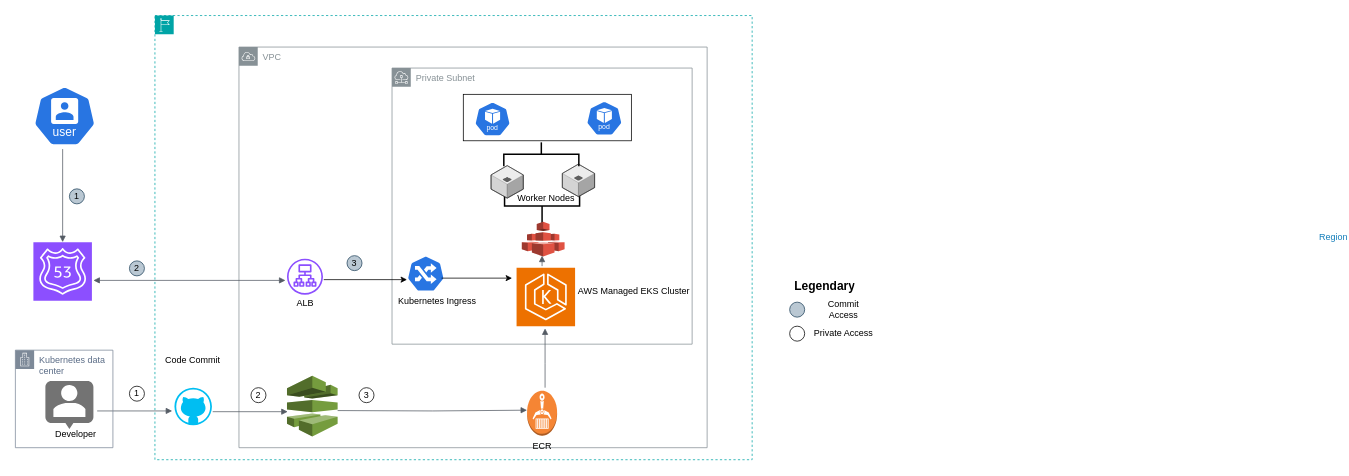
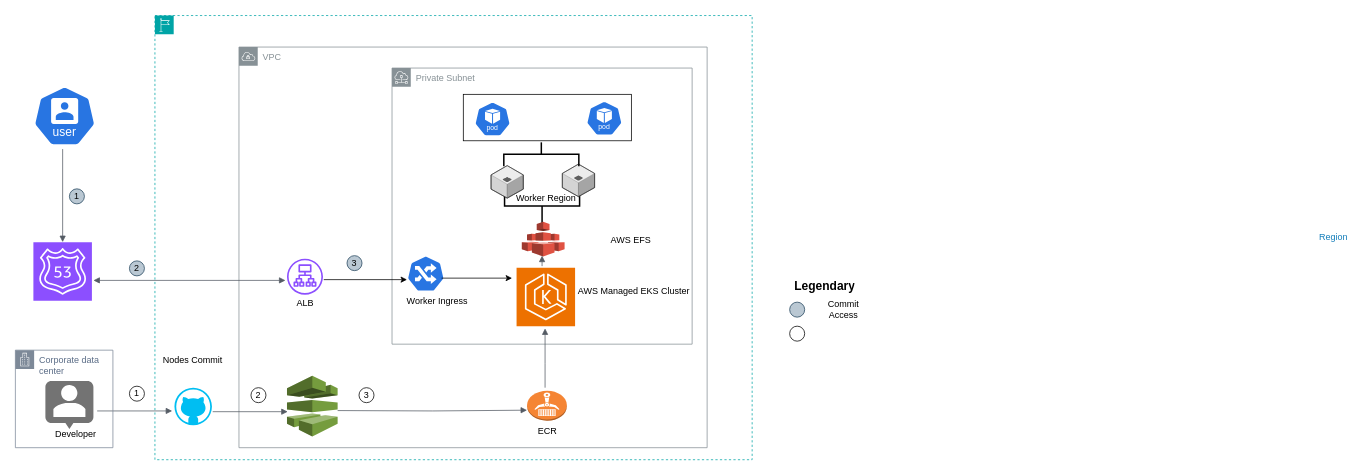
  <mxCell id="0" />
  <mxCell id="1" parent="0" />
  <mxCell id="2" value="Region" style="points=[[0,0],[0.25,0],[0.5,0],[0.75,0],[1,0],[1,0.25],[1,0.5],[1,0.75],[1,1],[0.75,1],[0.5,1],[0.25,1],[0,1],[0,0.75],[0,0.5],[0,0.25]];outlineConnect=0;gradientColor=none;html=1;whiteSpace=wrap;fontSize=12;fontStyle=0;container=1;pointerEvents=0;collapsible=0;recursiveResize=0;shape=mxgraph.aws4.group;grIcon=mxgraph.aws4.group_region;strokeColor=#00A4A6;fillColor=none;verticalAlign=middle;align=right;spacingLeft=30;fontColor=#147EBA;dashed=1;labelPosition=right;verticalLabelPosition=middle;" vertex="1" parent="1"><mxGeometry x="206" y="20" width="796" height="592" as="geometry" /></mxCell>
  <mxCell id="3" value="" style="rounded=0;whiteSpace=wrap;html=1;fillColor=none;" vertex="1" parent="2"><mxGeometry x="411" y="105" width="224" height="61.92" as="geometry" /></mxCell>
  <mxCell id="4" value="VPC" style="sketch=0;outlineConnect=0;gradientColor=none;html=1;whiteSpace=wrap;fontSize=12;fontStyle=0;shape=mxgraph.aws4.group;grIcon=mxgraph.aws4.group_vpc;strokeColor=#879196;fillColor=none;verticalAlign=top;align=left;spacingLeft=30;fontColor=#879196;dashed=0;" vertex="1" parent="2"><mxGeometry x="112" y="42" width="624" height="534" as="geometry" /></mxCell>
  <mxCell id="5" value="Private Subnet" style="sketch=0;outlineConnect=0;gradientColor=none;html=1;whiteSpace=wrap;fontSize=12;fontStyle=0;shape=mxgraph.aws4.group;grIcon=mxgraph.aws4.group_subnet;strokeColor=#879196;fillColor=none;verticalAlign=top;align=left;spacingLeft=30;fontColor=#879196;dashed=0;" vertex="1" parent="2"><mxGeometry x="316" y="70" width="400" height="368" as="geometry" /></mxCell>
  <mxCell id="6" value="" style="aspect=fixed;sketch=0;html=1;dashed=0;whitespace=wrap;fillColor=#2875E2;strokeColor=#ffffff;points=[[0.005,0.63,0],[0.1,0.2,0],[0.9,0.2,0],[0.5,0,0],[0.995,0.63,0],[0.72,0.99,0],[0.5,1,0],[0.28,0.99,0]];shape=mxgraph.kubernetes.icon2;kubernetesLabel=1;prIcon=pod" vertex="1" parent="2"><mxGeometry x="426" y="115" width="48" height="46.08" as="geometry" /></mxCell>
  <mxCell id="7" value="" style="aspect=fixed;sketch=0;html=1;dashed=0;whitespace=wrap;fillColor=#2875E2;strokeColor=#ffffff;points=[[0.005,0.63,0],[0.1,0.2,0],[0.9,0.2,0],[0.5,0,0],[0.995,0.63,0],[0.72,0.99,0],[0.5,1,0],[0.28,0.99,0]];shape=mxgraph.kubernetes.icon2;kubernetesLabel=1;prIcon=pod" vertex="1" parent="2"><mxGeometry x="575" y="114" width="48" height="46.08" as="geometry" /></mxCell>
  <mxCell id="8" value="" style="sketch=0;points=[[0,0,0],[0.25,0,0],[0.5,0,0],[0.75,0,0],[1,0,0],[0,1,0],[0.25,1,0],[0.5,1,0],[0.75,1,0],[1,1,0],[0,0.25,0],[0,0.5,0],[0,0.75,0],[1,0.25,0],[1,0.5,0],[1,0.75,0]];outlineConnect=0;fontColor=#232F3E;fillColor=#ED7100;strokeColor=#ffffff;dashed=0;verticalLabelPosition=bottom;verticalAlign=top;align=center;html=1;fontSize=12;fontStyle=0;aspect=fixed;shape=mxgraph.aws4.resourceIcon;resIcon=mxgraph.aws4.eks;" vertex="1" parent="2"><mxGeometry x="482" y="336" width="78" height="78" as="geometry" /></mxCell>
- <mxCell id="9" value="ECR" style="outlineConnect=0;dashed=0;verticalLabelPosition=bottom;verticalAlign=top;align=center;html=1;shape=mxgraph.aws3.ecr;fillColor=#F58534;gradientColor=none;" vertex="1" parent="2"><mxGeometry x="496" y="500" width="40" height="60" as="geometry" /></mxCell>
+ <mxCell id="9" value="ECR" style="outlineConnect=0;dashed=0;verticalLabelPosition=bottom;verticalAlign=top;align=center;html=1;shape=mxgraph.aws3.ecr;fillColor=#F58534;gradientColor=none;" vertex="1" parent="2"><mxGeometry x="496" y="500" width="53" height="40" as="geometry" /></mxCell>
  <mxCell id="10" value="" style="sketch=0;outlineConnect=0;fontColor=#232F3E;gradientColor=none;fillColor=#8C4FFF;strokeColor=none;dashed=0;verticalLabelPosition=bottom;verticalAlign=top;align=center;html=1;fontSize=12;fontStyle=0;aspect=fixed;pointerEvents=1;shape=mxgraph.aws4.application_load_balancer;" vertex="1" parent="2"><mxGeometry x="176" y="324" width="48" height="48" as="geometry" /></mxCell>
  <mxCell id="11" value="" style="aspect=fixed;sketch=0;html=1;dashed=0;whitespace=wrap;fillColor=#2875E2;strokeColor=#ffffff;points=[[0.005,0.63,0],[0.1,0.2,0],[0.9,0.2,0],[0.5,0,0],[0.995,0.63,0],[0.72,0.99,0],[0.5,1,0],[0.28,0.99,0]];shape=mxgraph.kubernetes.icon2;prIcon=ing;direction=east;" vertex="1" parent="2"><mxGeometry x="336" y="320" width="50" height="48" as="geometry" /></mxCell>
  <mxCell id="12" value="" style="strokeWidth=2;html=1;shape=mxgraph.flowchart.annotation_2;align=left;labelPosition=right;pointerEvents=1;direction=north;" vertex="1" parent="2"><mxGeometry x="466" y="230" width="100" height="48" as="geometry" /></mxCell>
- <mxCell id="13" value="Kubernetes Ingress" style="text;html=1;align=center;verticalAlign=middle;resizable=0;points=[];autosize=1;strokeColor=none;fillColor=none;" vertex="1" parent="2"><mxGeometry x="304" y="365" width="144" height="32" as="geometry" /></mxCell>
+ <mxCell id="13" value="Worker Ingress" style="text;html=1;align=center;verticalAlign=middle;resizable=0;points=[];autosize=1;strokeColor=none;fillColor=none;" vertex="1" parent="2"><mxGeometry x="304" y="365" width="144" height="32" as="geometry" /></mxCell>
  <mxCell id="14" value="" style="verticalLabelPosition=bottom;html=1;verticalAlign=top;strokeWidth=1;align=center;outlineConnect=0;dashed=0;outlineConnect=0;shape=mxgraph.aws3d.application_server;fillColor=#ECECEC;strokeColor=#5E5E5E;aspect=fixed;" vertex="1" parent="2"><mxGeometry x="448" y="200" width="43" height="43.35" as="geometry" /></mxCell>
  <mxCell id="15" value="" style="verticalLabelPosition=bottom;html=1;verticalAlign=top;strokeWidth=1;align=center;outlineConnect=0;dashed=0;outlineConnect=0;shape=mxgraph.aws3d.application_server;fillColor=#ECECEC;strokeColor=#5E5E5E;aspect=fixed;" vertex="1" parent="2"><mxGeometry x="543" y="198" width="43" height="43.35" as="geometry" /></mxCell>
  <mxCell id="16" value="" style="strokeWidth=2;html=1;shape=mxgraph.flowchart.annotation_2;align=left;labelPosition=right;pointerEvents=1;direction=south;" vertex="1" parent="2"><mxGeometry x="465" y="169" width="100" height="32" as="geometry" /></mxCell>
- <mxCell id="17" value="Worker Nodes" style="text;html=1;align=center;verticalAlign=middle;resizable=0;points=[];autosize=1;strokeColor=none;fillColor=none;" vertex="1" parent="2"><mxGeometry x="465" y="228" width="112" height="32" as="geometry" /></mxCell>
+ <mxCell id="17" value="Worker Region" style="text;html=1;align=center;verticalAlign=middle;resizable=0;points=[];autosize=1;strokeColor=none;fillColor=none;" vertex="1" parent="2"><mxGeometry x="465" y="228" width="112" height="32" as="geometry" /></mxCell>
  <mxCell id="18" value="AWS Managed EKS Cluster" style="text;html=1;align=center;verticalAlign=middle;resizable=0;points=[];autosize=1;strokeColor=none;fillColor=none;" vertex="1" parent="2"><mxGeometry x="550" y="352" width="176" height="32" as="geometry" /></mxCell>
  <mxCell id="19" value="ALB" style="text;html=1;align=center;verticalAlign=middle;resizable=0;points=[];autosize=1;strokeColor=none;fillColor=none;" vertex="1" parent="2"><mxGeometry x="176" y="368" width="48" height="32" as="geometry" /></mxCell>
  <mxCell id="20" value="" style="verticalLabelPosition=bottom;html=1;verticalAlign=top;align=center;strokeColor=none;fillColor=#00BEF2;shape=mxgraph.azure.github_code;pointerEvents=1;" vertex="1" parent="2"><mxGeometry x="26" y="496" width="50" height="50" as="geometry" /></mxCell>
  <mxCell id="21" value="" style="edgeStyle=orthogonalEdgeStyle;html=1;endArrow=block;elbow=vertical;startArrow=none;endFill=1;strokeColor=#545B64;rounded=0;" edge="1" parent="2"><mxGeometry width="100" relative="1" as="geometry"><mxPoint x="77" y="528" as="sourcePoint" /><mxPoint x="177" y="528" as="targetPoint" /></mxGeometry></mxCell>
  <mxCell id="22" value="" style="outlineConnect=0;dashed=0;verticalLabelPosition=bottom;verticalAlign=top;align=center;html=1;shape=mxgraph.aws3.codepipeline;fillColor=#759C3E;gradientColor=none;" vertex="1" parent="2"><mxGeometry x="176" y="480" width="67.5" height="81" as="geometry" /></mxCell>
  <mxCell id="23" value="" style="edgeStyle=orthogonalEdgeStyle;html=1;endArrow=block;elbow=vertical;startArrow=none;endFill=1;strokeColor=#545B64;rounded=0;" edge="1" parent="2"><mxGeometry width="100" relative="1" as="geometry"><mxPoint x="243.5" y="526.5" as="sourcePoint" /><mxPoint x="496" y="526" as="targetPoint" /></mxGeometry></mxCell>
  <mxCell id="24" value="" style="edgeStyle=orthogonalEdgeStyle;html=1;endArrow=block;elbow=vertical;startArrow=none;endFill=1;strokeColor=#545B64;rounded=0;" edge="1" parent="2"><mxGeometry width="100" relative="1" as="geometry"><mxPoint x="-77" y="527" as="sourcePoint" /><mxPoint x="23" y="527" as="targetPoint" /></mxGeometry></mxCell>
  <mxCell id="25" value="" style="edgeStyle=orthogonalEdgeStyle;html=1;endArrow=block;elbow=vertical;startArrow=none;endFill=1;strokeColor=#545B64;rounded=0;" edge="1" parent="2"><mxGeometry width="100" relative="1" as="geometry"><mxPoint x="520" y="496" as="sourcePoint" /><mxPoint x="520" y="417" as="targetPoint" /><Array as="points"><mxPoint x="520" y="464" /><mxPoint x="520" y="464" /></Array></mxGeometry></mxCell>
  <mxCell id="26" value="2" style="ellipse;whiteSpace=wrap;html=1;aspect=fixed;" vertex="1" parent="2"><mxGeometry x="128" y="496" width="20" height="20" as="geometry" /></mxCell>
  <mxCell id="27" value="3" style="ellipse;whiteSpace=wrap;html=1;aspect=fixed;" vertex="1" parent="2"><mxGeometry x="272" y="496" width="20" height="20" as="geometry" /></mxCell>
  <mxCell id="28" value="3" style="ellipse;whiteSpace=wrap;html=1;aspect=fixed;fillColor=#bac8d3;strokeColor=#23445d;" vertex="1" parent="2"><mxGeometry x="256" y="320" width="20" height="20" as="geometry" /></mxCell>
  <mxCell id="29" value="" style="endArrow=classic;html=1;rounded=0;" edge="1" parent="2"><mxGeometry width="50" height="50" relative="1" as="geometry"><mxPoint x="225" y="352" as="sourcePoint" /><mxPoint x="336" y="352" as="targetPoint" /></mxGeometry></mxCell>
  <mxCell id="30" value="" style="outlineConnect=0;dashed=0;verticalLabelPosition=bottom;verticalAlign=top;align=center;html=1;shape=mxgraph.aws3.efs;fillColor=#E05243;gradientColor=none;" vertex="1" parent="2"><mxGeometry x="489" y="275" width="57" height="46" as="geometry" /></mxCell>
  <mxCell id="31" value="" style="edgeStyle=orthogonalEdgeStyle;html=1;endArrow=block;elbow=vertical;startArrow=none;endFill=1;strokeColor=#545B64;rounded=0;" edge="1" parent="2"><mxGeometry width="100" relative="1" as="geometry"><mxPoint x="516" y="334" as="sourcePoint" /><mxPoint x="516" y="320" as="targetPoint" /></mxGeometry></mxCell>
+ <mxCell id="32" value="AWS EFS" style="text;html=1;align=center;verticalAlign=middle;resizable=0;points=[];autosize=1;strokeColor=none;fillColor=none;" vertex="1" parent="2"><mxGeometry x="598" y="286" width="72" height="26" as="geometry" /></mxCell>
  <mxCell id="33" value="" style="aspect=fixed;sketch=0;html=1;dashed=0;whitespace=wrap;fillColor=#2875E2;strokeColor=#ffffff;points=[[0.005,0.63,0],[0.1,0.2,0],[0.9,0.2,0],[0.5,0,0],[0.995,0.63,0],[0.72,0.99,0],[0.5,1,0],[0.28,0.99,0]];shape=mxgraph.kubernetes.icon2;kubernetesLabel=1;prIcon=user" vertex="1" parent="1"><mxGeometry x="44" y="114" width="83.33" height="80" as="geometry" /></mxCell>
  <mxCell id="34" value="" style="sketch=0;points=[[0,0,0],[0.25,0,0],[0.5,0,0],[0.75,0,0],[1,0,0],[0,1,0],[0.25,1,0],[0.5,1,0],[0.75,1,0],[1,1,0],[0,0.25,0],[0,0.5,0],[0,0.75,0],[1,0.25,0],[1,0.5,0],[1,0.75,0]];outlineConnect=0;fontColor=#232F3E;fillColor=#8C4FFF;strokeColor=#ffffff;dashed=0;verticalLabelPosition=bottom;verticalAlign=top;align=center;html=1;fontSize=12;fontStyle=0;aspect=fixed;shape=mxgraph.aws4.resourceIcon;resIcon=mxgraph.aws4.route_53;" vertex="1" parent="1"><mxGeometry x="44" y="322" width="78" height="78" as="geometry" /></mxCell>
  <mxCell id="35" value="" style="edgeStyle=orthogonalEdgeStyle;html=1;endArrow=block;elbow=vertical;startArrow=none;endFill=1;strokeColor=#545B64;rounded=0;exitX=0.468;exitY=1.05;exitDx=0;exitDy=0;exitPerimeter=0;entryX=0.5;entryY=0;entryDx=0;entryDy=0;entryPerimeter=0;" edge="1" parent="1" source="33" target="34"><mxGeometry width="100" relative="1" as="geometry"><mxPoint x="60" y="210" as="sourcePoint" /><mxPoint x="160" y="210" as="targetPoint" /></mxGeometry></mxCell>
  <mxCell id="36" value="" style="edgeStyle=orthogonalEdgeStyle;html=1;endArrow=block;elbow=vertical;startArrow=block;startFill=1;endFill=1;strokeColor=#545B64;rounded=0;" edge="1" parent="1"><mxGeometry width="100" relative="1" as="geometry"><mxPoint x="124" y="373" as="sourcePoint" /><mxPoint x="380" y="373" as="targetPoint" /><Array as="points"><mxPoint x="124" y="373" /><mxPoint x="124" y="373" /></Array></mxGeometry></mxCell>
  <mxCell id="37" value="" style="html=1;dashed=0;aspect=fixed;verticalLabelPosition=bottom;verticalAlign=top;align=center;shape=mxgraph.gmdl.chat;strokeColor=none;fillColor=#737373;shadow=0;sketch=0;" vertex="1" parent="1"><mxGeometry x="60" y="507" width="64" height="64" as="geometry" /></mxCell>
- <mxCell id="38" value="Code Commit" style="text;html=1;align=center;verticalAlign=middle;resizable=0;points=[];autosize=1;strokeColor=none;fillColor=none;" vertex="1" parent="1"><mxGeometry x="200" y="463" width="112" height="32" as="geometry" /></mxCell>
+ <mxCell id="38" value="Nodes Commit" style="text;html=1;align=center;verticalAlign=middle;resizable=0;points=[];autosize=1;strokeColor=none;fillColor=none;" vertex="1" parent="1"><mxGeometry x="200" y="463" width="112" height="32" as="geometry" /></mxCell>
  <mxCell id="39" value="Developer" style="text;html=1;align=center;verticalAlign=middle;resizable=0;points=[];autosize=1;strokeColor=none;fillColor=none;" vertex="1" parent="1"><mxGeometry x="60" y="562" width="80" height="32" as="geometry" /></mxCell>
- <mxCell id="40" value="Kubernetes data center" style="points=[[0,0],[0.25,0],[0.5,0],[0.75,0],[1,0],[1,0.25],[1,0.5],[1,0.75],[1,1],[0.75,1],[0.5,1],[0.25,1],[0,1],[0,0.75],[0,0.5],[0,0.25]];outlineConnect=0;gradientColor=none;html=1;whiteSpace=wrap;fontSize=12;fontStyle=0;container=1;pointerEvents=0;collapsible=0;recursiveResize=0;shape=mxgraph.aws4.group;grIcon=mxgraph.aws4.group_corporate_data_center;strokeColor=#7D8998;fillColor=none;verticalAlign=top;align=left;spacingLeft=30;fontColor=#5A6C86;dashed=0;" vertex="1" parent="1"><mxGeometry x="20" y="466" width="130" height="130" as="geometry" /></mxCell>
+ <mxCell id="40" value="Corporate data center" style="points=[[0,0],[0.25,0],[0.5,0],[0.75,0],[1,0],[1,0.25],[1,0.5],[1,0.75],[1,1],[0.75,1],[0.5,1],[0.25,1],[0,1],[0,0.75],[0,0.5],[0,0.25]];outlineConnect=0;gradientColor=none;html=1;whiteSpace=wrap;fontSize=12;fontStyle=0;container=1;pointerEvents=0;collapsible=0;recursiveResize=0;shape=mxgraph.aws4.group;grIcon=mxgraph.aws4.group_corporate_data_center;strokeColor=#7D8998;fillColor=none;verticalAlign=top;align=left;spacingLeft=30;fontColor=#5A6C86;dashed=0;" vertex="1" parent="1"><mxGeometry x="20" y="466" width="130" height="130" as="geometry" /></mxCell>
  <mxCell id="41" value="1" style="ellipse;whiteSpace=wrap;html=1;aspect=fixed;" vertex="1" parent="1"><mxGeometry x="172" y="514" width="20" height="20" as="geometry" /></mxCell>
  <mxCell id="42" value="1" style="ellipse;whiteSpace=wrap;html=1;aspect=fixed;fillColor=#bac8d3;strokeColor=#23445d;" vertex="1" parent="1"><mxGeometry x="92" y="251" width="20" height="20" as="geometry" /></mxCell>
  <mxCell id="43" value="2" style="ellipse;whiteSpace=wrap;html=1;aspect=fixed;fillColor=#bac8d3;strokeColor=#23445d;" vertex="1" parent="1"><mxGeometry x="172" y="347" width="20" height="20" as="geometry" /></mxCell>
  <mxCell id="44" value="&lt;h1 style=&quot;font-size: 16px;&quot;&gt;Legendary&lt;/h1&gt;" style="text;html=1;strokeColor=none;fillColor=none;spacing=5;spacingTop=-20;whiteSpace=wrap;overflow=hidden;rounded=0;align=center;" vertex="1" parent="1"><mxGeometry x="1004" y="370" width="190" height="120" as="geometry" /></mxCell>
  <mxCell id="45" value="" style="ellipse;whiteSpace=wrap;html=1;aspect=fixed;fillColor=#bac8d3;strokeColor=#23445d;" vertex="1" parent="1"><mxGeometry x="1052" y="402" width="20" height="20" as="geometry" /></mxCell>
  <mxCell id="46" value="Commit Access" style="text;html=1;strokeColor=none;fillColor=none;align=center;verticalAlign=middle;whiteSpace=wrap;rounded=0;" vertex="1" parent="1"><mxGeometry x="1084" y="397" width="80" height="30" as="geometry" /></mxCell>
  <mxCell id="47" value="" style="ellipse;whiteSpace=wrap;html=1;aspect=fixed;" vertex="1" parent="1"><mxGeometry x="1052" y="434" width="20" height="20" as="geometry" /></mxCell>
- <mxCell id="48" value="Private Access" style="text;html=1;strokeColor=none;fillColor=none;align=center;verticalAlign=middle;whiteSpace=wrap;rounded=0;" vertex="1" parent="1"><mxGeometry x="1076" y="428" width="96" height="30" as="geometry" /></mxCell>
  <mxCell id="49" value="" style="endArrow=classic;html=1;rounded=0;" edge="1" parent="1"><mxGeometry width="50" height="50" relative="1" as="geometry"><mxPoint x="588" y="370" as="sourcePoint" /><mxPoint x="682" y="370" as="targetPoint" /></mxGeometry></mxCell>
